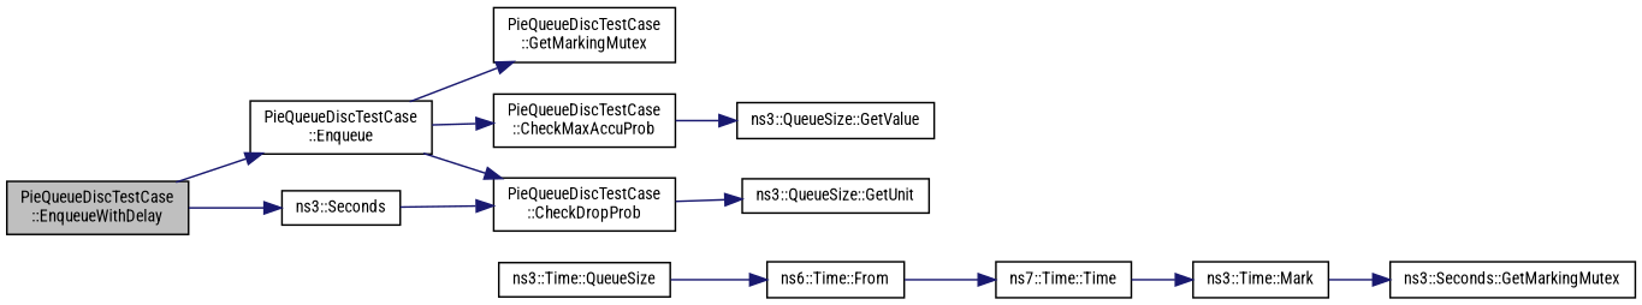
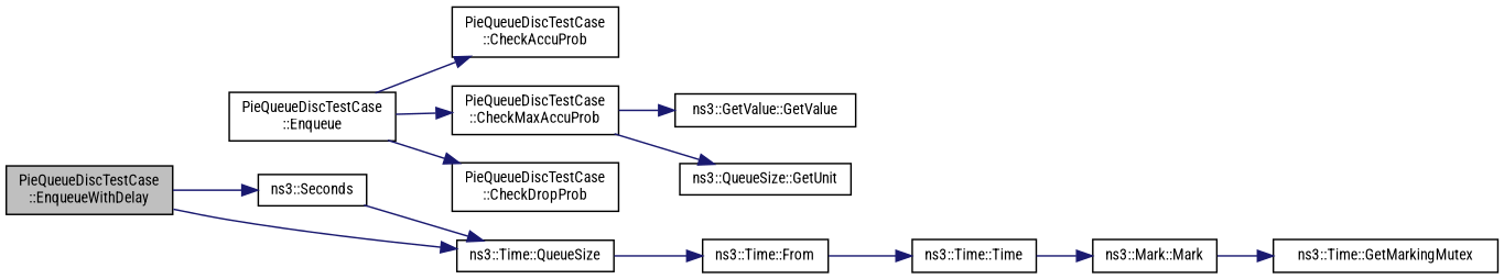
  digraph {
    fontname="Roboto Condensed"
    rankdir=LR
    node [color=black fillcolor=white fontname="Roboto Condensed" fontsize=10 shape=record style=filled]
    edge [color=midnightblue fontname="Roboto Condensed" fontsize=10 labelfontname=Helvetica labelfontsize=10 style=solid]
    n1 [fillcolor=grey75 fontcolor=black height=0.2 label="PieQueueDiscTestCase\l::EnqueueWithDelay" width=0.4]
    n2 [height=0.2 label="PieQueueDiscTestCase\l::Enqueue" width=0.4]
    n3 [height=0.2 label="ns3::Seconds" width=0.4]
-   n4 [height=0.2 label="PieQueueDiscTestCase\l::GetMarkingMutex" width=0.4]
+   n4 [height=0.2 label="PieQueueDiscTestCase\l::CheckAccuProb" width=0.4]
    n5 [height=0.2 label="PieQueueDiscTestCase\l::CheckDropProb" width=0.4]
    n6 [height=0.2 label="PieQueueDiscTestCase\l::CheckMaxAccuProb" width=0.4]
    n7 [height=0.2 label="ns3::Time::QueueSize" width=0.4]
    n8 [height=0.2 label="ns3::QueueSize::GetUnit" width=0.4]
-   n9 [height=0.2 label="ns3::QueueSize::GetValue" width=0.4]
-   n10 [height=0.2 label="ns6::Time::From" width=0.4]
-   n11 [height=0.2 label="ns7::Time::Time" width=0.4]
-   n12 [height=0.2 label="ns3::Time::Mark" width=0.4]
-   n13 [height=0.2 label="ns3::Seconds::GetMarkingMutex" width=0.4]
-   n1 -> n2
+   n9 [height=0.2 label="ns3::GetValue::GetValue" width=0.4]
+   n10 [height=0.2 label="ns3::Time::From" width=0.4]
+   n11 [height=0.2 label="ns3::Time::Time" width=0.4]
+   n12 [height=0.2 label="ns3::Mark::Mark" width=0.4]
+   n13 [height=0.2 label="ns3::Time::GetMarkingMutex" width=0.4]
+   n1 -> n7
    n1 -> n3
    n2 -> n4
    n2 -> n5
    n2 -> n6
-   n3 -> n5
-   n5 -> n8
+   n3 -> n7
+   n6 -> n8
    n6 -> n9
    n7 -> n10
    n10 -> n11
    n11 -> n12
    n12 -> n13
  }
